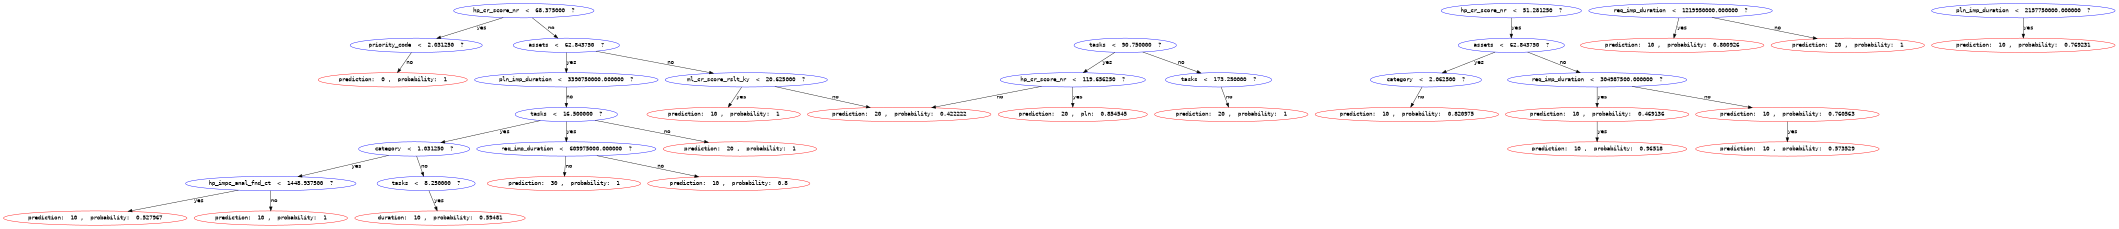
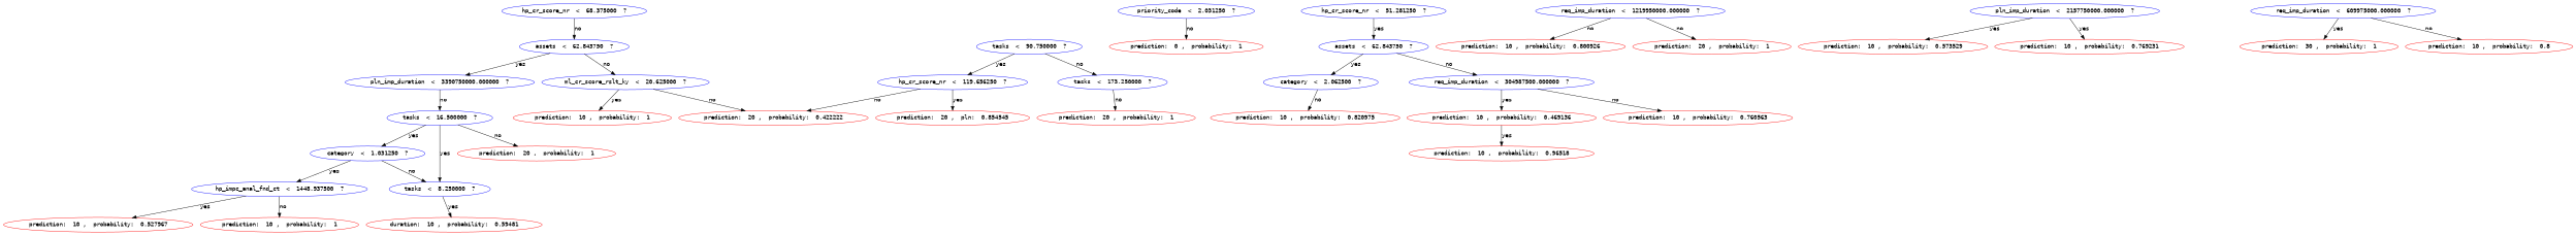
  digraph {
    fontname="DejaVu Sans Mono"
    node [color=blue fontname="DejaVu Sans Mono"]
    edge [color=black fontname="DejaVu Sans Mono"]
    n1 [label="hp_cr_score_nr  <  68.375000  ?"]
    n2 [label="priority_code  <  2.031250  ?"]
    n3 [label="assets  <  62.843750  ?"]
    n4 [color=red label="prediction:  0 ,  probability:  1"]
    n5 [label="pln_imp_duration  <  3390750000.000000  ?"]
    n6 [label="ml_cr_score_rslt_ky  <  20.625000  ?"]
    n7 [label="hp_cr_score_nr  <  51.281250  ?"]
    n8 [label="assets  <  62.843750  ?"]
    n9 [label="tasks  <  16.500000  ?"]
    n10 [color=red label="prediction:  10 ,  probability:  1"]
    n11 [color=red label="prediction:  20 ,  probability:  0.422222"]
    n12 [label="category  <  2.062500  ?"]
    n13 [label="req_imp_duration  <  304987500.000000  ?"]
    n14 [color=red label="prediction:  10 ,  probability:  0.820975"]
    n15 [color=red label="prediction:  10 ,  probability:  0.469136"]
    n16 [color=red label="prediction:  10 ,  probability:  0.760563"]
    n17 [label="req_imp_duration  <  1219950000.000000  ?"]
    n18 [color=red label="prediction:  10 ,  probability:  0.800926"]
    n19 [color=red label="prediction:  20 ,  probability:  1"]
    n20 [label="pln_imp_duration  <  2157750000.000000  ?"]
    n21 [color=red label="prediction:  10 ,  probability:  0.573529"]
    n22 [color=red label="prediction:  10 ,  probability:  0.769231"]
    n23 [color=red label="prediction:  10 ,  probability:  0.96518"]
    n24 [label="category  <  1.031250  ?"]
    n25 [label="hp_impc_anal_fnd_ct  <  1448.937500  ?"]
    n26 [label="tasks  <  8.250000  ?"]
    n27 [label="req_imp_duration  <  609975000.000000  ?"]
    n28 [color=red label="prediction:  20 ,  probability:  1"]
    n29 [label="tasks  <  90.750000  ?"]
    n30 [label="hp_cr_score_nr  <  119.656250  ?"]
    n31 [label="tasks  <  173.250000  ?"]
    n32 [color=red label="prediction:  10 ,  probability:  0.527967"]
    n33 [color=red label="prediction:  10 ,  probability:  1"]
    n34 [color=red label="duration:  10 ,  probability:  0.59481"]
    n35 [color=red label="prediction:  30 ,  probability:  1"]
    n36 [color=red label="prediction:  10 ,  probability:  0.8"]
    n37 [color=red label="prediction:  20 ,  pln:  0.854545"]
    n38 [color=red label="prediction:  20 ,  probability:  1"]
-   n1 -> n2 [label=yes]
    n1 -> n3 [label=no]
    n2 -> n4 [label=no]
    n3 -> n5 [label=yes]
    n3 -> n6 [label=no]
    n5 -> n9 [label=no]
    n6 -> n10 [label=yes]
    n6 -> n11 [label=no]
    n7 -> n8 [label=yes]
    n8 -> n12 [label=yes]
    n8 -> n13 [label=no]
    n9 -> n24 [label=yes]
-   n9 -> n27 [label=yes]
+   n9 -> n26 [label=yes]
    n9 -> n28 [label=no]
    n12 -> n14 [label=no]
    n13 -> n15 [label=yes]
    n13 -> n16 [label=no]
    n15 -> n23 [label=yes]
-   n17 -> n18 [label=yes]
+   n17 -> n18 [label=no]
    n17 -> n19 [label=no]
-   n16 -> n21 [label=yes]
+   n20 -> n21 [label=yes]
    n20 -> n22 [label=yes]
    n24 -> n25 [label=yes]
    n24 -> n26 [label=no]
    n25 -> n32 [label=yes]
    n25 -> n33 [label=no]
    n26 -> n34 [label=yes]
-   n27 -> n35 [label=no]
+   n27 -> n35 [label=yes]
    n27 -> n36 [label=no]
    n29 -> n30 [label=yes]
    n29 -> n31 [label=no]
    n30 -> n11 [label=no]
    n30 -> n37 [label=yes]
    n31 -> n38 [label=no]
  }
